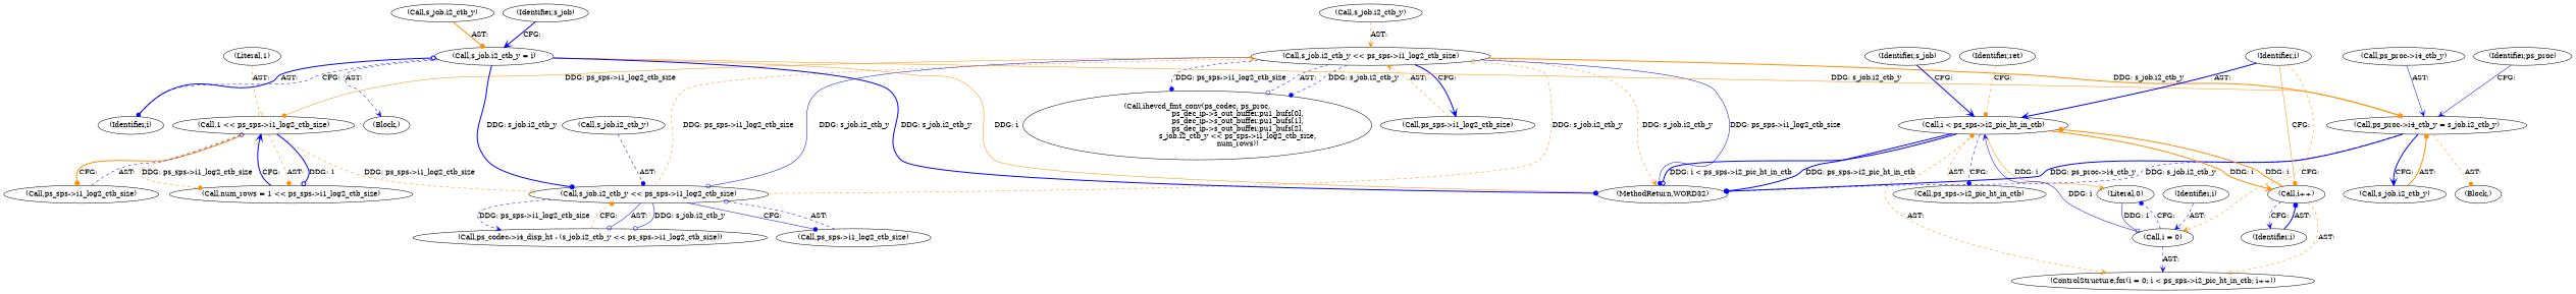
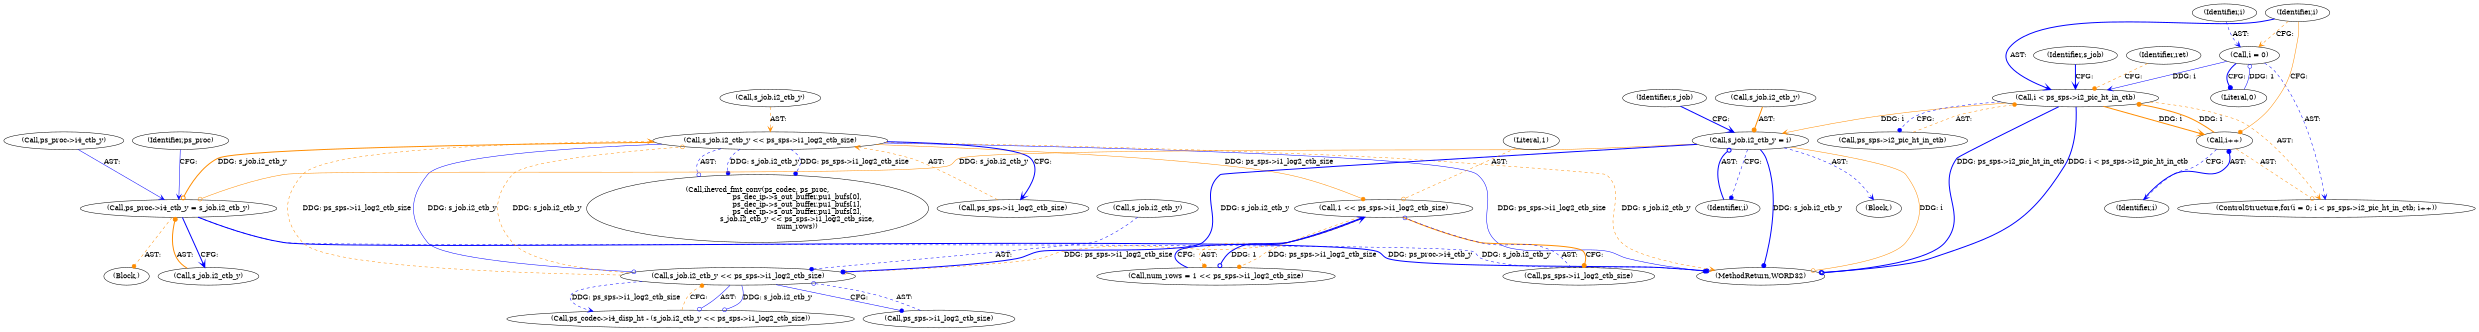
  digraph {
    edge [arrowhead=dot color=blue style=dashed]
    n1 [label="(Call,ps_proc->i4_ctb_y = s_job.i2_ctb_y)"]
    n2 [label="(Block,)"]
    n3 [label="(MethodReturn,WORD32)"]
    n4 [label="(Call,s_job.i2_ctb_y)"]
    n5 [label="(Call,s_job.i2_ctb_y << ps_sps->i1_log2_ctb_size)"]
    n6 [label="(Call,s_job.i2_ctb_y << ps_sps->i1_log2_ctb_size)"]
    n7 [label="(Call,1 << ps_sps->i1_log2_ctb_size)"]
    n8 [label="(Call,ihevcd_fmt_conv(ps_codec, ps_proc,\n                                    ps_dec_ip->s_out_buffer.pu1_bufs[0],\n                                    ps_dec_ip->s_out_buffer.pu1_bufs[1],\n                                    ps_dec_ip->s_out_buffer.pu1_bufs[2],\n                                    s_job.i2_ctb_y << ps_sps->i1_log2_ctb_size,\n                                    num_rows))"]
    n9 [label="(Call,ps_sps->i1_log2_ctb_size)"]
    n10 [label="(Call,ps_codec->i4_disp_ht - (s_job.i2_ctb_y << ps_sps->i1_log2_ctb_size))"]
    n11 [label="(Call,ps_sps->i1_log2_ctb_size)"]
    n12 [label="(Call,ps_sps->i1_log2_ctb_size)"]
    n13 [label="(Call,num_rows = 1 << ps_sps->i1_log2_ctb_size)"]
    n14 [label="(Call,s_job.i2_ctb_y = i)"]
    n15 [label="(Block,)"]
    n16 [label="(Identifier,i)"]
    n17 [label="(Call,i < ps_sps->i2_pic_ht_in_ctb)"]
    n18 [label="(Call,i++)"]
    n19 [label="(Call,ps_sps->i2_pic_ht_in_ctb)"]
    n20 [label="(ControlStructure,for(i = 0; i < ps_sps->i2_pic_ht_in_ctb; i++))"]
    n21 [label="(Identifier,i)"]
    n22 [label="(Call,i = 0)"]
    n23 [label="(Literal,0)"]
    n24 [label="(Call,s_job.i2_ctb_y)"]
    n25 [label="(Call,s_job.i2_ctb_y)"]
    n26 [label="(Identifier,ret)"]
    n27 [label="(Call,s_job.i2_ctb_y)"]
    n28 [label="(Identifier,i)"]
    n29 [label="(Identifier,ps_proc)"]
    n30 [label="(Call,ps_proc->i4_ctb_y)"]
    n31 [label="(Identifier,i)"]
    n32 [label="(Identifier,s_job)"]
    n33 [label="(Literal,1)"]
    n34 [label="(Identifier,s_job)"]
    n1 -> n2 [color=darkorange label="AST: "]
    n1 -> n3 [arrowhead=odot label="DDG: ps_proc->i4_ctb_y" style=bold]
    n1 -> n3 [label="DDG: s_job.i2_ctb_y"]
    n1 -> n4 [arrowhead=vee label="CFG: " style=bold]
    n4 -> n1 [color=darkorange label="AST: " style=bold]
    n5 -> n1 [arrowhead=odot color=darkorange label="DDG: s_job.i2_ctb_y" style=bold]
    n5 -> n3 [label="DDG: ps_sps->i1_log2_ctb_size" style=solid]
    n5 -> n3 [arrowhead=vee color=darkorange label="DDG: s_job.i2_ctb_y"]
    n5 -> n6 [arrowhead=odot label="DDG: s_job.i2_ctb_y" style=solid]
    n5 -> n7 [color=darkorange label="DDG: ps_sps->i1_log2_ctb_size" style=solid]
    n5 -> n8 [arrowhead=odot label="AST: "]
    n5 -> n8 [label="DDG: s_job.i2_ctb_y"]
    n5 -> n8 [label="DDG: ps_sps->i1_log2_ctb_size"]
    n5 -> n9 [arrowhead=vee label="CFG: " style=bold]
    n6 -> n5 [arrowhead=odot color=darkorange label="DDG: s_job.i2_ctb_y"]
    n6 -> n5 [arrowhead=vee color=darkorange label="DDG: ps_sps->i1_log2_ctb_size"]
    n6 -> n10 [arrowhead=odot label="AST: " style=solid]
    n6 -> n10 [arrowhead=odot label="DDG: s_job.i2_ctb_y" style=solid]
    n6 -> n10 [arrowhead=vee label="DDG: ps_sps->i1_log2_ctb_size"]
    n6 -> n11 [label="CFG: " style=solid]
    n7 -> n6 [arrowhead=odot color=darkorange label="DDG: ps_sps->i1_log2_ctb_size"]
    n7 -> n12 [color=darkorange label="CFG: " style=bold]
    n7 -> n13 [color=darkorange label="AST: "]
    n7 -> n13 [arrowhead=odot label="DDG: 1" style=bold]
    n7 -> n13 [color=darkorange label="DDG: ps_sps->i1_log2_ctb_size"]
    n9 -> n5 [arrowhead=vee color=darkorange label="AST: "]
    n10 -> n6 [color=darkorange label="CFG: "]
    n11 -> n6 [arrowhead=odot label="AST: "]
    n12 -> n7 [arrowhead=odot label="AST: "]
    n13 -> n7 [arrowhead=vee label="CFG: " style=bold]
-   n14 -> n1 [arrowhead=vee color=darkorange label="DDG: s_job.i2_ctb_y" style=solid]
+   n14 -> n1 [arrowhead=odot color=darkorange label="DDG: s_job.i2_ctb_y" style=solid]
    n14 -> n3 [arrowhead=odot color=darkorange label="DDG: i" style=solid]
    n14 -> n3 [label="DDG: s_job.i2_ctb_y" style=bold]
    n14 -> n6 [label="DDG: s_job.i2_ctb_y" style=bold]
    n14 -> n15 [arrowhead=vee label="AST: "]
    n14 -> n16 [label="CFG: "]
    n16 -> n14 [arrowhead=odot label="AST: " style=bold]
    n17 -> n3 [arrowhead=odot label="DDG: ps_sps->i2_pic_ht_in_ctb" style=bold]
    n17 -> n3 [arrowhead=odot label="DDG: i < ps_sps->i2_pic_ht_in_ctb" style=bold]
-   n17 -> n23 [arrowhead=vee color=darkorange label="DDG: i" style=solid]
+   n17 -> n14 [arrowhead=vee color=darkorange label="DDG: i" style=solid]
    n17 -> n18 [arrowhead=vee color=darkorange label="DDG: i" style=bold]
    n17 -> n19 [label="CFG: "]
    n17 -> n20 [arrowhead=vee color=darkorange label="AST: "]
    n18 -> n17 [color=darkorange label="DDG: i" style=bold]
    n18 -> n20 [arrowhead=odot color=darkorange label="AST: "]
    n18 -> n21 [arrowhead=vee label="CFG: "]
    n19 -> n17 [color=darkorange label="AST: "]
    n21 -> n18 [label="AST: " style=bold]
    n22 -> n17 [arrowhead=vee label="DDG: i" style=solid]
    n22 -> n20 [arrowhead=vee label="AST: "]
-   n22 -> n23 [label="CFG: "]
+   n22 -> n23 [label="CFG: " style=bold]
    n23 -> n22 [arrowhead=odot label="DDG: 1" style=solid]
    n24 -> n6 [label="AST: "]
    n25 -> n5 [arrowhead=vee color=darkorange label="AST: "]
    n26 -> n17 [color=darkorange label="CFG: "]
    n27 -> n14 [color=darkorange label="AST: " style=bold]
    n28 -> n17 [arrowhead=vee label="AST: " style=bold]
    n28 -> n18 [color=darkorange label="CFG: " style=solid]
    n28 -> n22 [arrowhead=vee color=darkorange label="CFG: "]
    n29 -> n1 [arrowhead=vee label="CFG: " style=solid]
    n30 -> n1 [arrowhead=vee label="AST: " style=solid]
    n31 -> n22 [arrowhead=vee label="AST: "]
    n32 -> n14 [arrowhead=vee label="CFG: " style=bold]
    n33 -> n7 [arrowhead=odot color=darkorange label="AST: "]
    n34 -> n17 [arrowhead=vee label="CFG: " style=bold]
  }
